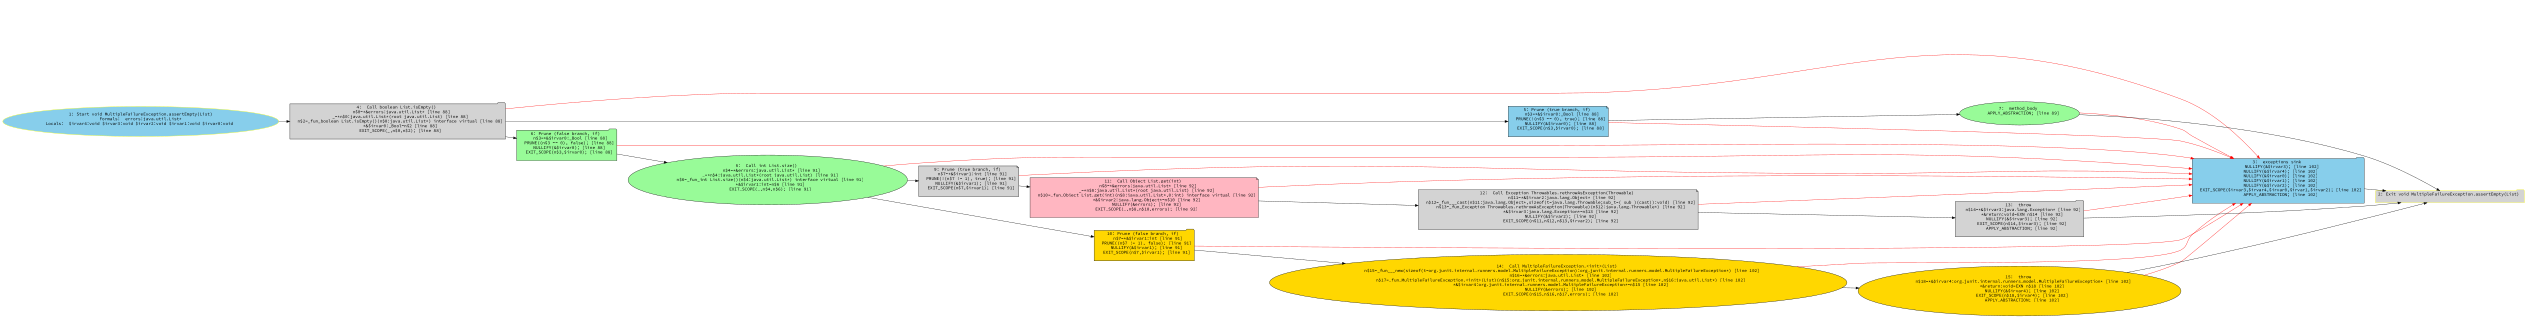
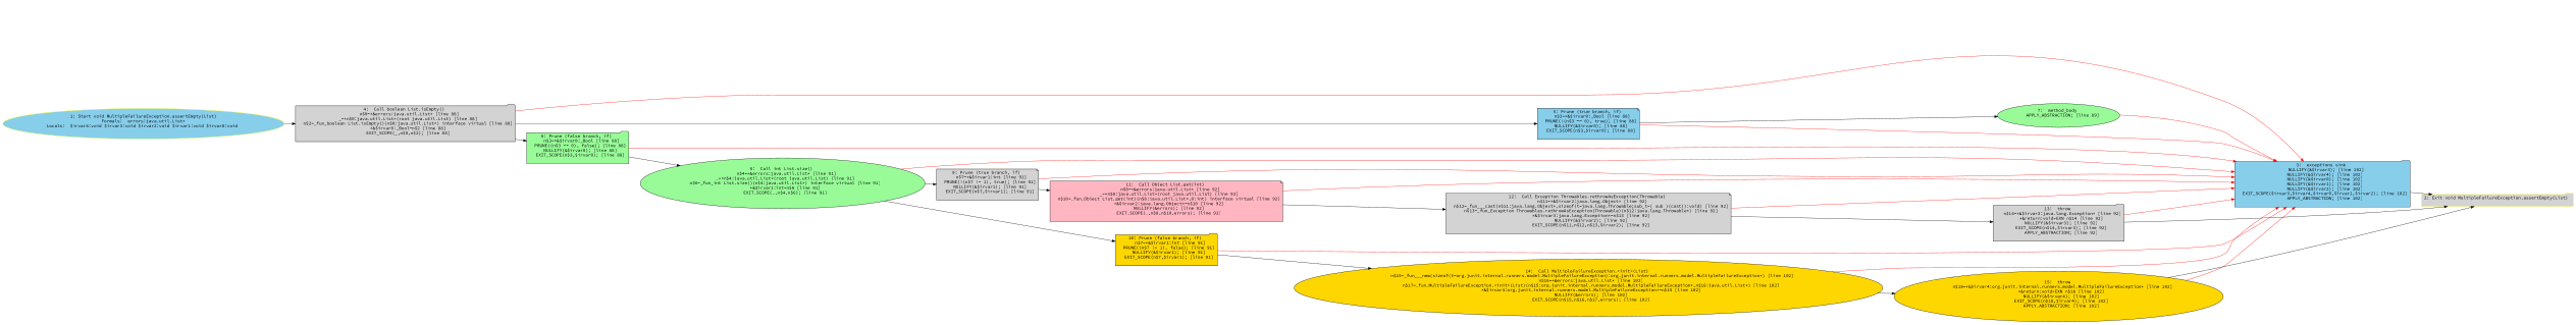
  digraph {
    rankdir=LR
    fontname="Source Code Pro"
    node [style=filled fillcolor=lightgrey shape=folder fontname="Source Code Pro"]
    edge [fontname="Source Code Pro"]
    n1 [color=yellow label="1: Start void MultipleFailureException.assertEmpty(List)\nFormals:  errors:java.util.List*\nLocals:  $irvar4:void $irvar3:void $irvar2:void $irvar1:void $irvar0:void \n  " fillcolor=skyblue shape=ellipse]
    n2 [label="4:  Call boolean List.isEmpty() \n   n$0=*&errors:java.util.List* [line 88]\n  _=*n$0:java.util.List*(root java.util.List) [line 88]\n  n$2=_fun_boolean List.isEmpty()(n$0:java.util.List*) interface virtual [line 88]\n  *&$irvar0:_Bool=n$2 [line 88]\n  EXIT_SCOPE(_,n$0,n$2); [line 88]\n "]
    n3 [label="3:  exceptions sink \n   NULLIFY(&$irvar3); [line 102]\n  NULLIFY(&$irvar4); [line 102]\n  NULLIFY(&$irvar0); [line 102]\n  NULLIFY(&$irvar1); [line 102]\n  NULLIFY(&$irvar2); [line 102]\n  EXIT_SCOPE($irvar3,$irvar4,$irvar0,$irvar1,$irvar2); [line 102]\n  APPLY_ABSTRACTION; [line 102]\n " fillcolor=skyblue]
    n4 [label="5: Prune (true branch, if) \n   n$3=*&$irvar0:_Bool [line 88]\n  PRUNE(!(n$3 == 0), true); [line 88]\n  NULLIFY(&$irvar0); [line 88]\n  EXIT_SCOPE(n$3,$irvar0); [line 88]\n " shape=note fillcolor=skyblue]
    n5 [label="6: Prune (false branch, if) \n   n$3=*&$irvar0:_Bool [line 88]\n  PRUNE((n$3 == 0), false); [line 88]\n  NULLIFY(&$irvar0); [line 88]\n  EXIT_SCOPE(n$3,$irvar0); [line 88]\n " fillcolor=palegreen]
    n6 [color=yellow label="2: Exit void MultipleFailureException.assertEmpty(List) \n  "]
    n7 [label="7:  method_body \n   APPLY_ABSTRACTION; [line 89]\n " shape=ellipse fillcolor=palegreen]
    n8 [label="8:  Call int List.size() \n   n$4=*&errors:java.util.List* [line 91]\n  _=*n$4:java.util.List*(root java.util.List) [line 91]\n  n$6=_fun_int List.size()(n$4:java.util.List*) interface virtual [line 91]\n  *&$irvar1:int=n$6 [line 91]\n  EXIT_SCOPE(_,n$4,n$6); [line 91]\n " shape=ellipse fillcolor=palegreen]
    n9 [label="9: Prune (true branch, if) \n   n$7=*&$irvar1:int [line 91]\n  PRUNE(!(n$7 != 1), true); [line 91]\n  NULLIFY(&$irvar1); [line 91]\n  EXIT_SCOPE(n$7,$irvar1); [line 91]\n " shape=note]
    n10 [label="10: Prune (false branch, if) \n   n$7=*&$irvar1:int [line 91]\n  PRUNE((n$7 != 1), false); [line 91]\n  NULLIFY(&$irvar1); [line 91]\n  EXIT_SCOPE(n$7,$irvar1); [line 91]\n " fillcolor=gold]
    n11 [label="11:  Call Object List.get(int) \n   n$8=*&errors:java.util.List* [line 92]\n  _=*n$8:java.util.List*(root java.util.List) [line 92]\n  n$10=_fun_Object List.get(int)(n$8:java.util.List*,0:int) interface virtual [line 92]\n  *&$irvar2:java.lang.Object*=n$10 [line 92]\n  NULLIFY(&errors); [line 92]\n  EXIT_SCOPE(_,n$8,n$10,errors); [line 92]\n " shape=note fillcolor=lightpink]
    n12 [label="14:  Call MultipleFailureException.<init>(List) \n   n$15=_fun___new(sizeof(t=org.junit.internal.runners.model.MultipleFailureException):org.junit.internal.runners.model.MultipleFailureException*) [line 102]\n  n$16=*&errors:java.util.List* [line 102]\n  n$17=_fun_MultipleFailureException.<init>(List)(n$15:org.junit.internal.runners.model.MultipleFailureException*,n$16:java.util.List*) [line 102]\n  *&$irvar4:org.junit.internal.runners.model.MultipleFailureException*=n$15 [line 102]\n  NULLIFY(&errors); [line 102]\n  EXIT_SCOPE(n$15,n$16,n$17,errors); [line 102]\n " shape=ellipse fillcolor=gold]
    n13 [label="12:  Call Exception Throwables.rethrowAsException(Throwable) \n   n$11=*&$irvar2:java.lang.Object* [line 92]\n  n$12=_fun___cast(n$11:java.lang.Object*,sizeof(t=java.lang.Throwable;sub_t=( sub )(cast)):void) [line 92]\n  n$13=_fun_Exception Throwables.rethrowAsException(Throwable)(n$12:java.lang.Throwable*) [line 92]\n  *&$irvar3:java.lang.Exception*=n$13 [line 92]\n  NULLIFY(&$irvar2); [line 92]\n  EXIT_SCOPE(n$11,n$12,n$13,$irvar2); [line 92]\n " shape=note]
    n14 [label="15:  throw \n   n$18=*&$irvar4:org.junit.internal.runners.model.MultipleFailureException* [line 102]\n  *&return:void=EXN n$18 [line 102]\n  NULLIFY(&$irvar4); [line 102]\n  EXIT_SCOPE(n$18,$irvar4); [line 102]\n  APPLY_ABSTRACTION; [line 102]\n " shape=ellipse fillcolor=gold]
    n15 [label="13:  throw \n   n$14=*&$irvar3:java.lang.Exception* [line 92]\n  *&return:void=EXN n$14 [line 92]\n  NULLIFY(&$irvar3); [line 92]\n  EXIT_SCOPE(n$14,$irvar3); [line 92]\n  APPLY_ABSTRACTION; [line 92]\n "]
    n1 -> n2
    n2 -> n3 [color=red]
    n2 -> n4
    n2 -> n5
    n3 -> n6
    n4 -> n3 [color=red]
    n4 -> n7
    n5 -> n3 [color=red]
    n5 -> n8
    n7 -> n3 [color=red]
-   n7 -> n6
    n8 -> n3 [color=red]
    n8 -> n9
    n8 -> n10
    n9 -> n3 [color=red]
    n9 -> n11
    n10 -> n3 [color=red]
    n10 -> n12
    n11 -> n3 [color=red]
    n11 -> n13
    n12 -> n3 [color=red]
    n12 -> n14
    n13 -> n3 [color=red]
    n13 -> n15
    n14 -> n3 [color=red]
    n14 -> n6
    n15 -> n3 [color=red]
    n15 -> n6
  }
